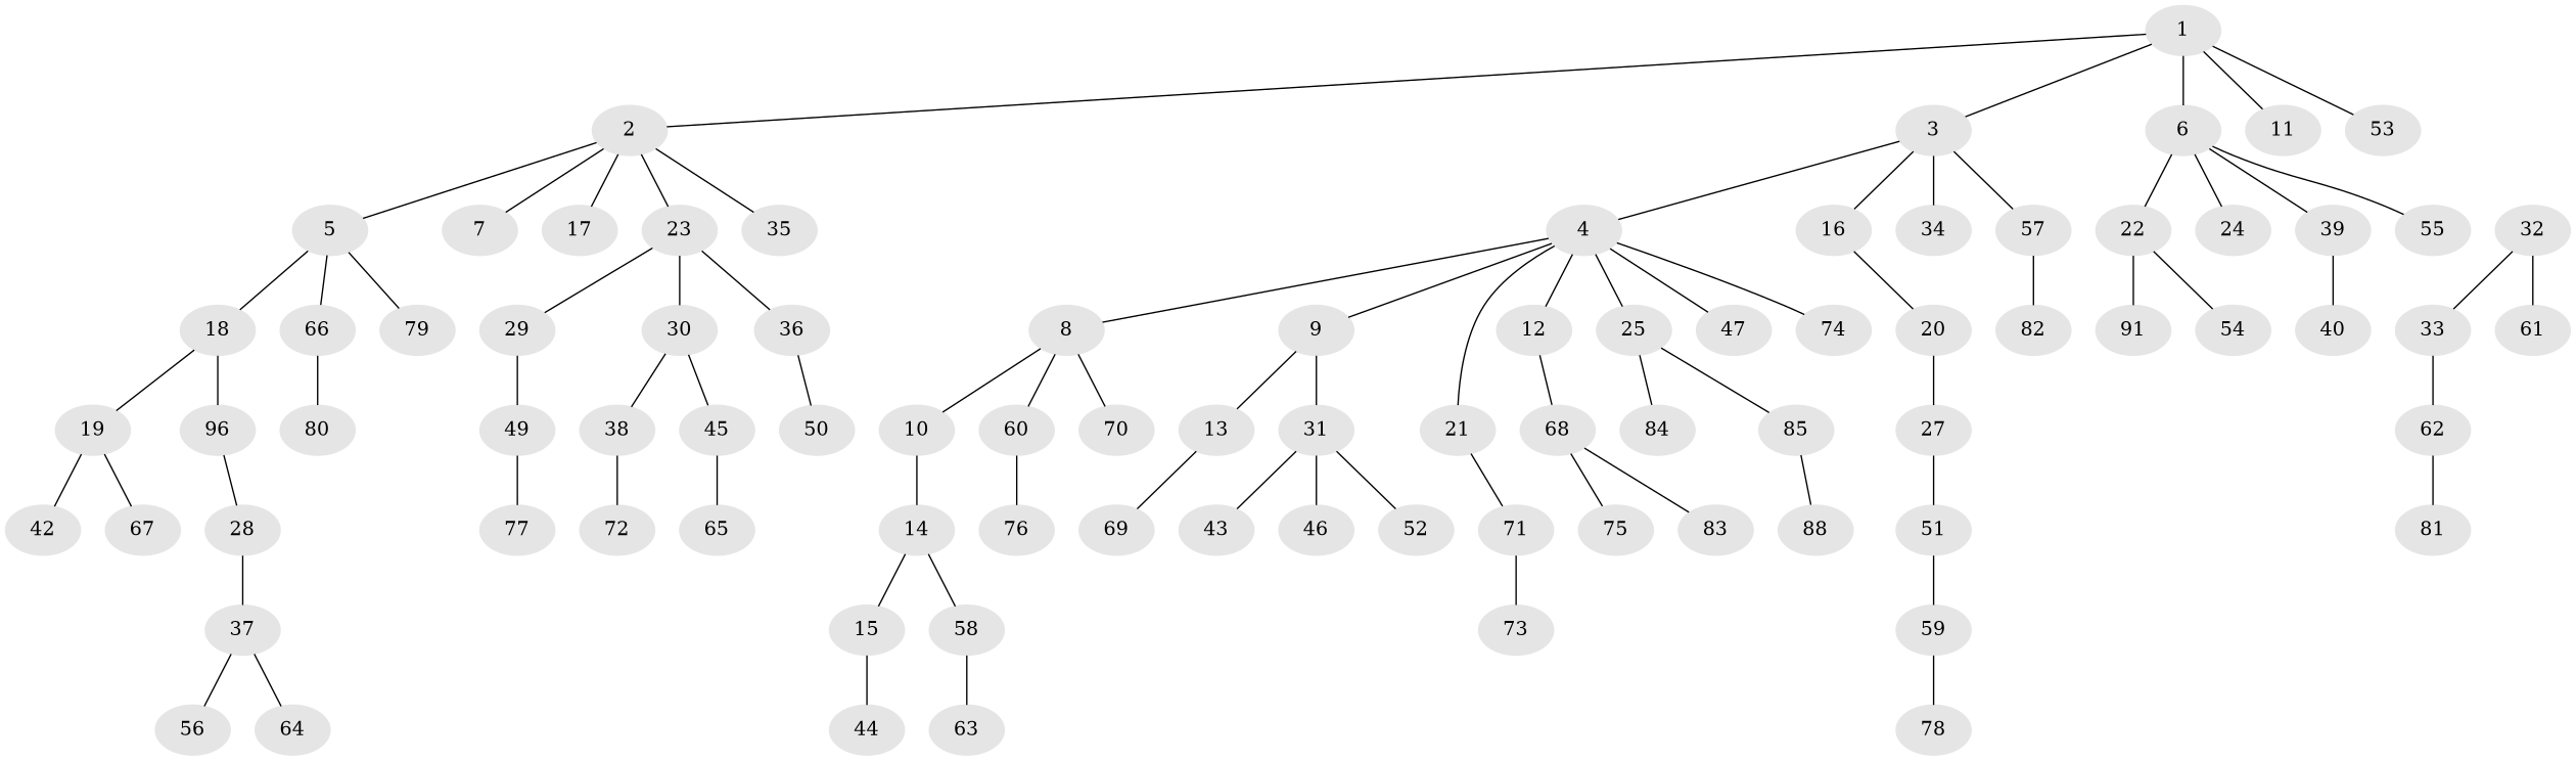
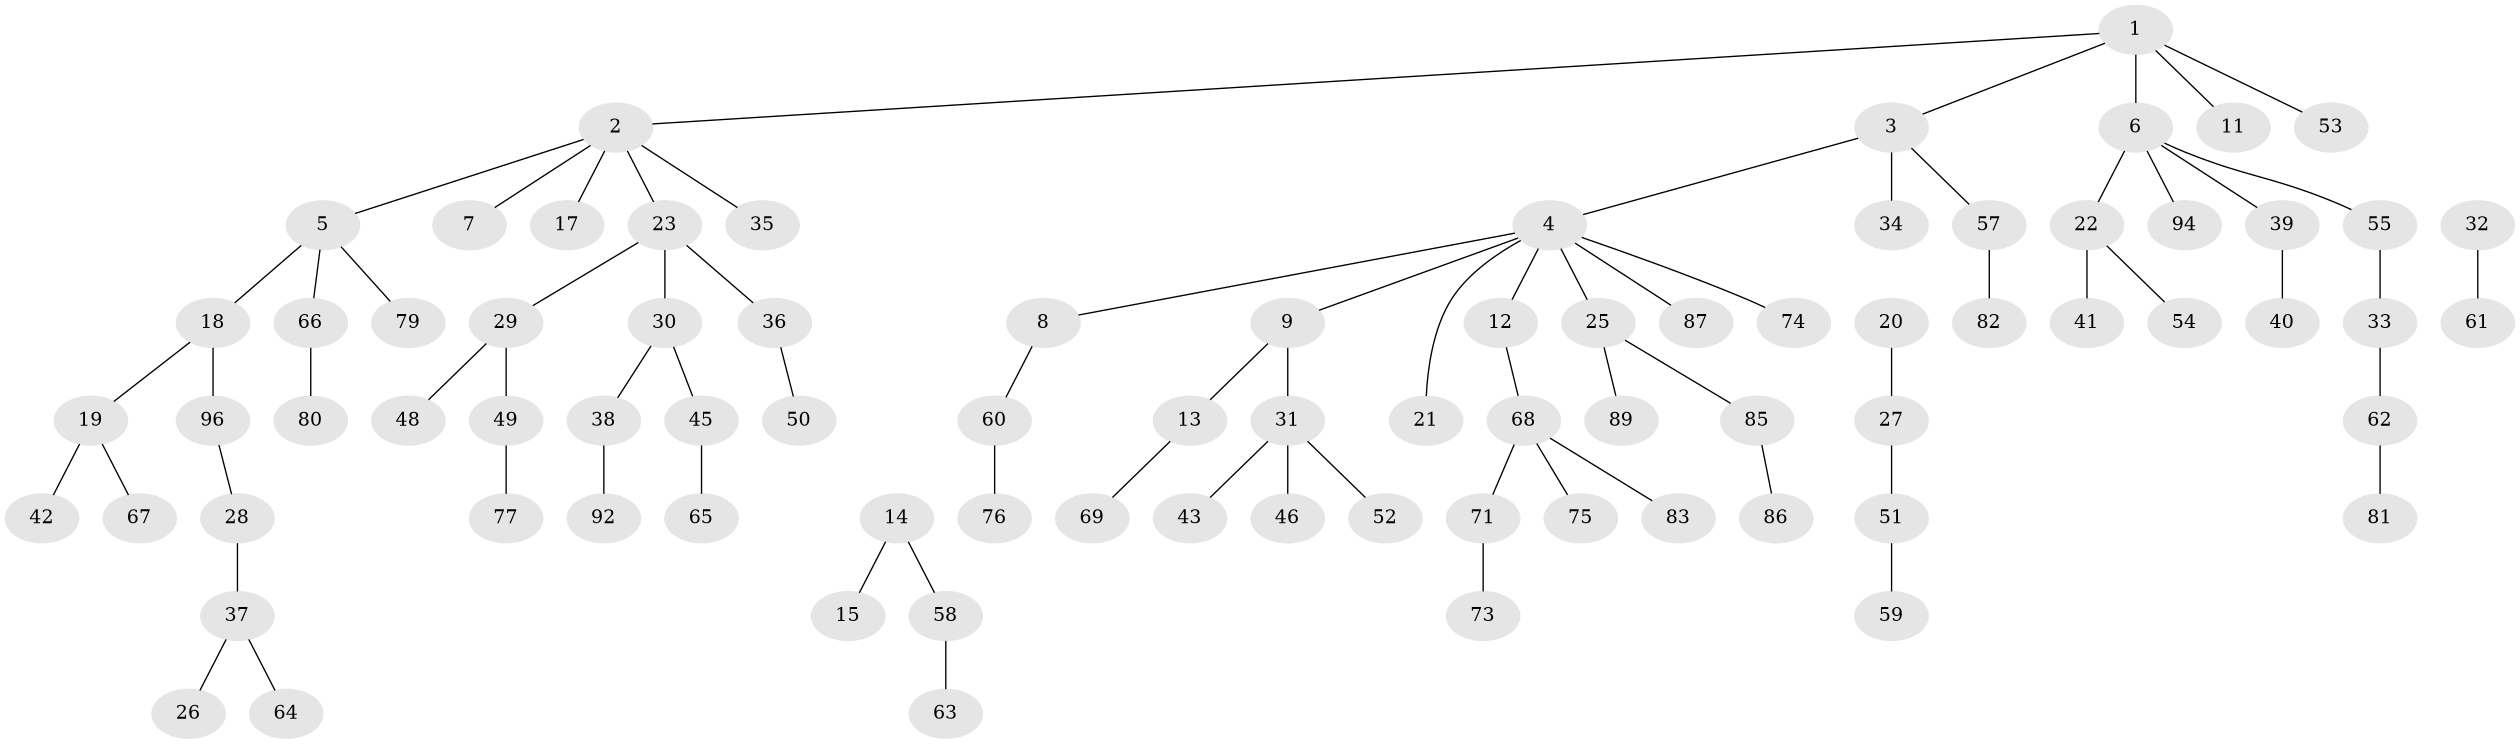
  graph {
    node [color=gray90 style=filled]
    edge [weight=1.0]
    1
    2
    3
    6
    11
    53
    5
    7
    17
    23
    35
    4
-   16
    34
    57
    22
-   24
+   24 [label=94]
    39
    55
    18
    66
    79
    29
    30
    36
    8
    9
    12
    21
    25
-   47
+   47 [label=87]
    74
    20
    82
-   10
    60
-   70
    13
    31
    68
-   84
+   84 [label=89]
    85
    19
    n44 [label=96]
    80
-   41 [label=91]
+   41
    54
    40
    14
    76
    69
    43
    46
    52
    15
    58
    71
    75
    83
-   44
    63
    27
    42
    67
    28
    51
+   48
    49
    38
    45
    50
-   86 [label=88]
+   86
    37
    59
-   56
+   56 [label=26]
    64
    32
    33
    61
    77
-   72
+   72 [label=92]
    65
    62
    81
-   78
    73
    1 -- 2
    1 -- 3
    1 -- 6
    1 -- 11
    1 -- 53
    2 -- 5
    2 -- 7
    2 -- 17
    2 -- 23
    2 -- 35
    3 -- 4
-   3 -- 16
    3 -- 34
    3 -- 57
    6 -- 22
    6 -- 24
    6 -- 39
    6 -- 55
    5 -- 18
    5 -- 66
    5 -- 79
    23 -- 29
    23 -- 30
    23 -- 36
    4 -- 8
    4 -- 9
    4 -- 12
    4 -- 21
    4 -- 25
    4 -- 47
    4 -- 74
-   16 -- 20
    57 -- 82
    22 -- 41
    22 -- 54
    39 -- 40
    18 -- 19
    18 -- n44
    66 -- 80
+   29 -- 48 [weight=2.0]
    29 -- 49
    30 -- 38
    30 -- 45
    36 -- 50
-   8 -- 10
    8 -- 60
-   8 -- 70
    9 -- 13
    9 -- 31
    12 -- 68
    25 -- 84
    25 -- 85
    20 -- 27
-   10 -- 14
    60 -- 76
    13 -- 69 [weight=2.0]
    31 -- 43
    31 -- 46
    31 -- 52
-   21 -- 71
+   68 -- 71
    68 -- 75
    68 -- 83
    85 -- 86
    19 -- 42 [weight=2.0]
    19 -- 67
    n44 -- 28
    14 -- 15
    14 -- 58
-   15 -- 44
    58 -- 63
    71 -- 73
    27 -- 51
    28 -- 37
    51 -- 59
    49 -- 77
    38 -- 72
    45 -- 65
    37 -- 56
    37 -- 64
-   59 -- 78
-   32 -- 33
+   55 -- 33
    32 -- 61
    33 -- 62
    62 -- 81
  }
